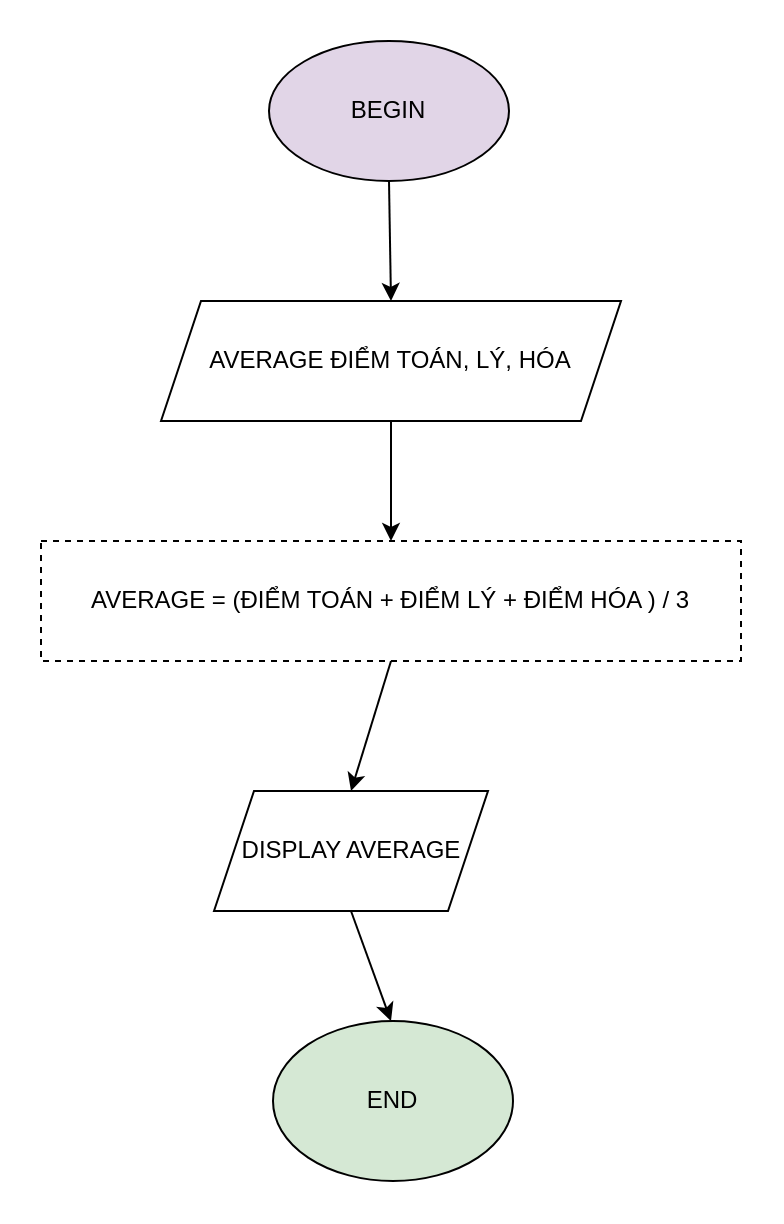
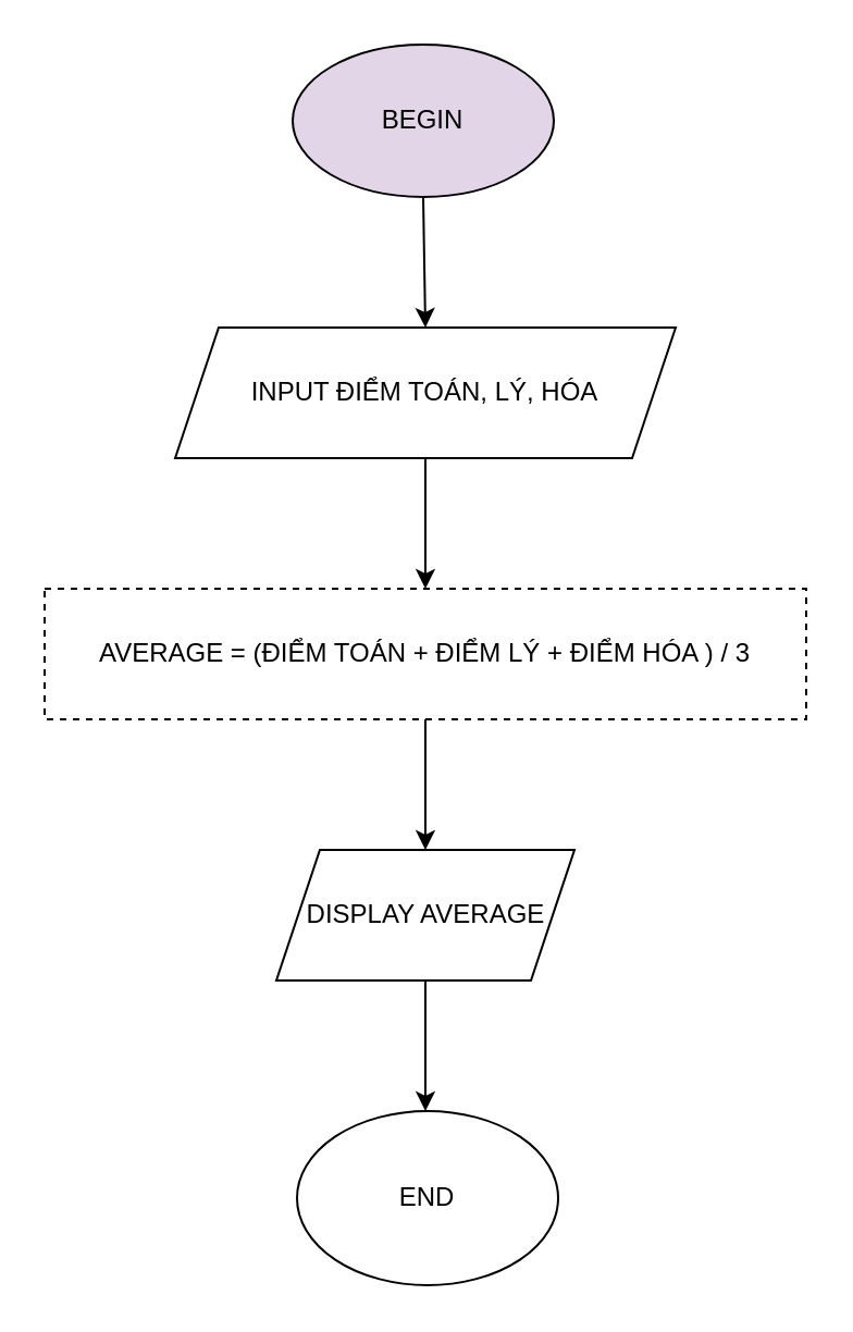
  <mxCell id="0" />
  <mxCell id="1" parent="0" />
  <mxCell id="2" value="BEGIN" style="ellipse;whiteSpace=wrap;html=1;fillColor=#e1d5e7;" parent="1" vertex="1"><mxGeometry x="134" y="20" width="120" height="70" as="geometry" /></mxCell>
- <mxCell id="3" value="AVERAGE ĐIỂM TOÁN, LÝ, HÓA" style="shape=parallelogram;perimeter=parallelogramPerimeter;whiteSpace=wrap;html=1;fixedSize=1;" parent="1" vertex="1"><mxGeometry x="80" y="150" width="230" height="60" as="geometry" /></mxCell>
+ <mxCell id="3" value="INPUT ĐIỂM TOÁN, LÝ, HÓA" style="shape=parallelogram;perimeter=parallelogramPerimeter;whiteSpace=wrap;html=1;fixedSize=1;" parent="1" vertex="1"><mxGeometry x="80" y="150" width="230" height="60" as="geometry" /></mxCell>
  <mxCell id="4" value="AVERAGE = (ĐIỂM TOÁN + ĐIỂM LÝ + ĐIỂM HÓA ) / 3" style="rounded=0;whiteSpace=wrap;html=1;dashed=1;" parent="1" vertex="1"><mxGeometry x="20" y="270" width="350" height="60" as="geometry" /></mxCell>
- <mxCell id="5" value="DISPLAY AVERAGE" style="shape=parallelogram;perimeter=parallelogramPerimeter;whiteSpace=wrap;html=1;fixedSize=1;" parent="1" vertex="1"><mxGeometry x="106.5" y="395" width="137" height="60" as="geometry" /></mxCell>
- <mxCell id="6" value="END" style="ellipse;whiteSpace=wrap;html=1;fillColor=#d5e8d4;" parent="1" vertex="1"><mxGeometry x="136" y="510" width="120" height="80" as="geometry" /></mxCell>
+ <mxCell id="5" value="DISPLAY AVERAGE" style="shape=parallelogram;perimeter=parallelogramPerimeter;whiteSpace=wrap;html=1;fixedSize=1;" parent="1" vertex="1"><mxGeometry x="126.5" y="390" width="137" height="60" as="geometry" /></mxCell>
+ <mxCell id="6" value="END" style="ellipse;whiteSpace=wrap;html=1;" parent="1" vertex="1"><mxGeometry x="136" y="510" width="120" height="80" as="geometry" /></mxCell>
  <mxCell id="7" value="" style="endArrow=classic;html=1;rounded=0;entryX=0.5;entryY=0;entryDx=0;entryDy=0;exitX=0.5;exitY=1;exitDx=0;exitDy=0;" parent="1" source="2" target="3" edge="1"><mxGeometry width="50" height="50" relative="1" as="geometry"><mxPoint x="194" y="100" as="sourcePoint" /><mxPoint x="170" y="100" as="targetPoint" /></mxGeometry></mxCell>
  <mxCell id="8" value="" style="endArrow=classic;html=1;rounded=0;entryX=0.5;entryY=0;entryDx=0;entryDy=0;" parent="1" target="4" edge="1"><mxGeometry width="50" height="50" relative="1" as="geometry"><mxPoint x="195" y="210" as="sourcePoint" /><mxPoint x="172" y="210" as="targetPoint" /></mxGeometry></mxCell>
  <mxCell id="9" value="" style="endArrow=classic;html=1;rounded=0;entryX=0.5;entryY=0;entryDx=0;entryDy=0;exitX=0.5;exitY=1;exitDx=0;exitDy=0;" parent="1" source="4" target="5" edge="1"><mxGeometry width="50" height="50" relative="1" as="geometry"><mxPoint x="142" y="390" as="sourcePoint" /><mxPoint x="192" y="340" as="targetPoint" /></mxGeometry></mxCell>
  <mxCell id="10" value="" style="endArrow=classic;html=1;rounded=0;exitX=0.5;exitY=1;exitDx=0;exitDy=0;" parent="1" source="5" edge="1"><mxGeometry width="50" height="50" relative="1" as="geometry"><mxPoint x="162" y="510" as="sourcePoint" /><mxPoint x="195" y="510" as="targetPoint" /></mxGeometry></mxCell>
